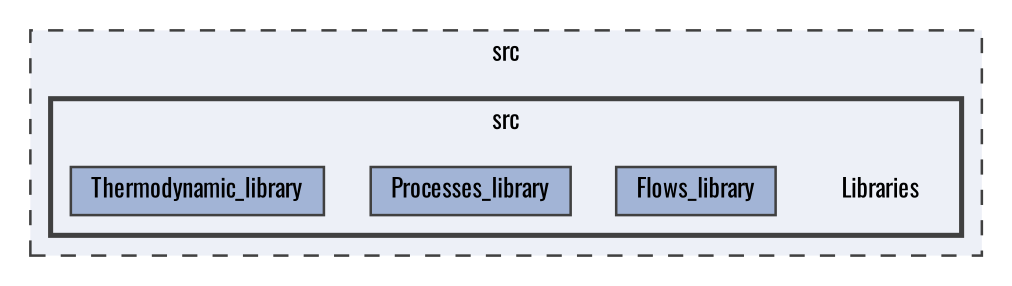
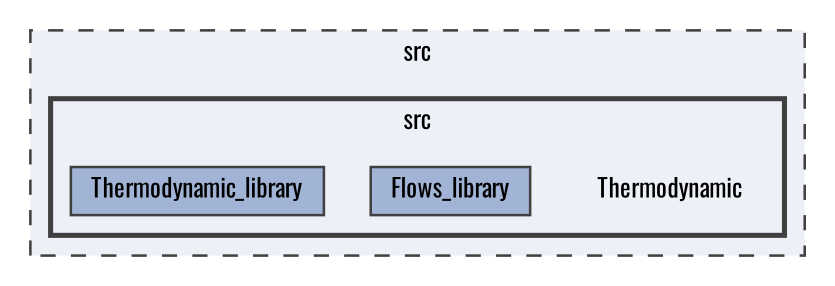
  digraph {
    compound=true
    fontname=Oswald
    node [fontname=Oswald fontsize=10 shape=box color=grey25 fillcolor="#a2b4d6" style=filled]
-   n1 [height=0.2 label=Libraries shape=plaintext width=0.4 color="" fillcolor="" style=""]
+   n1 [height=0.2 label=Thermodynamic shape=plaintext width=0.4 color="" fillcolor="" style=""]
    n2 [height=0.2 label=Flows_library width=0.4]
-   n3 [height=0.2 label=Processes_library width=0.4]
    n4 [height=0.2 label=Thermodynamic_library width=0.4]
    subgraph cluster_1 {
      bgcolor="#edf0f7"
      fontsize=10
      label=src
      pencolor=grey25
      style="filled,dashed"
      subgraph cluster_2 {
        bgcolor="#edf0f7"
        fontsize=10
        pencolor=grey25
        style="filled,bold"
        n1
        n2
-       n3
        n4
      }
    }
  }
